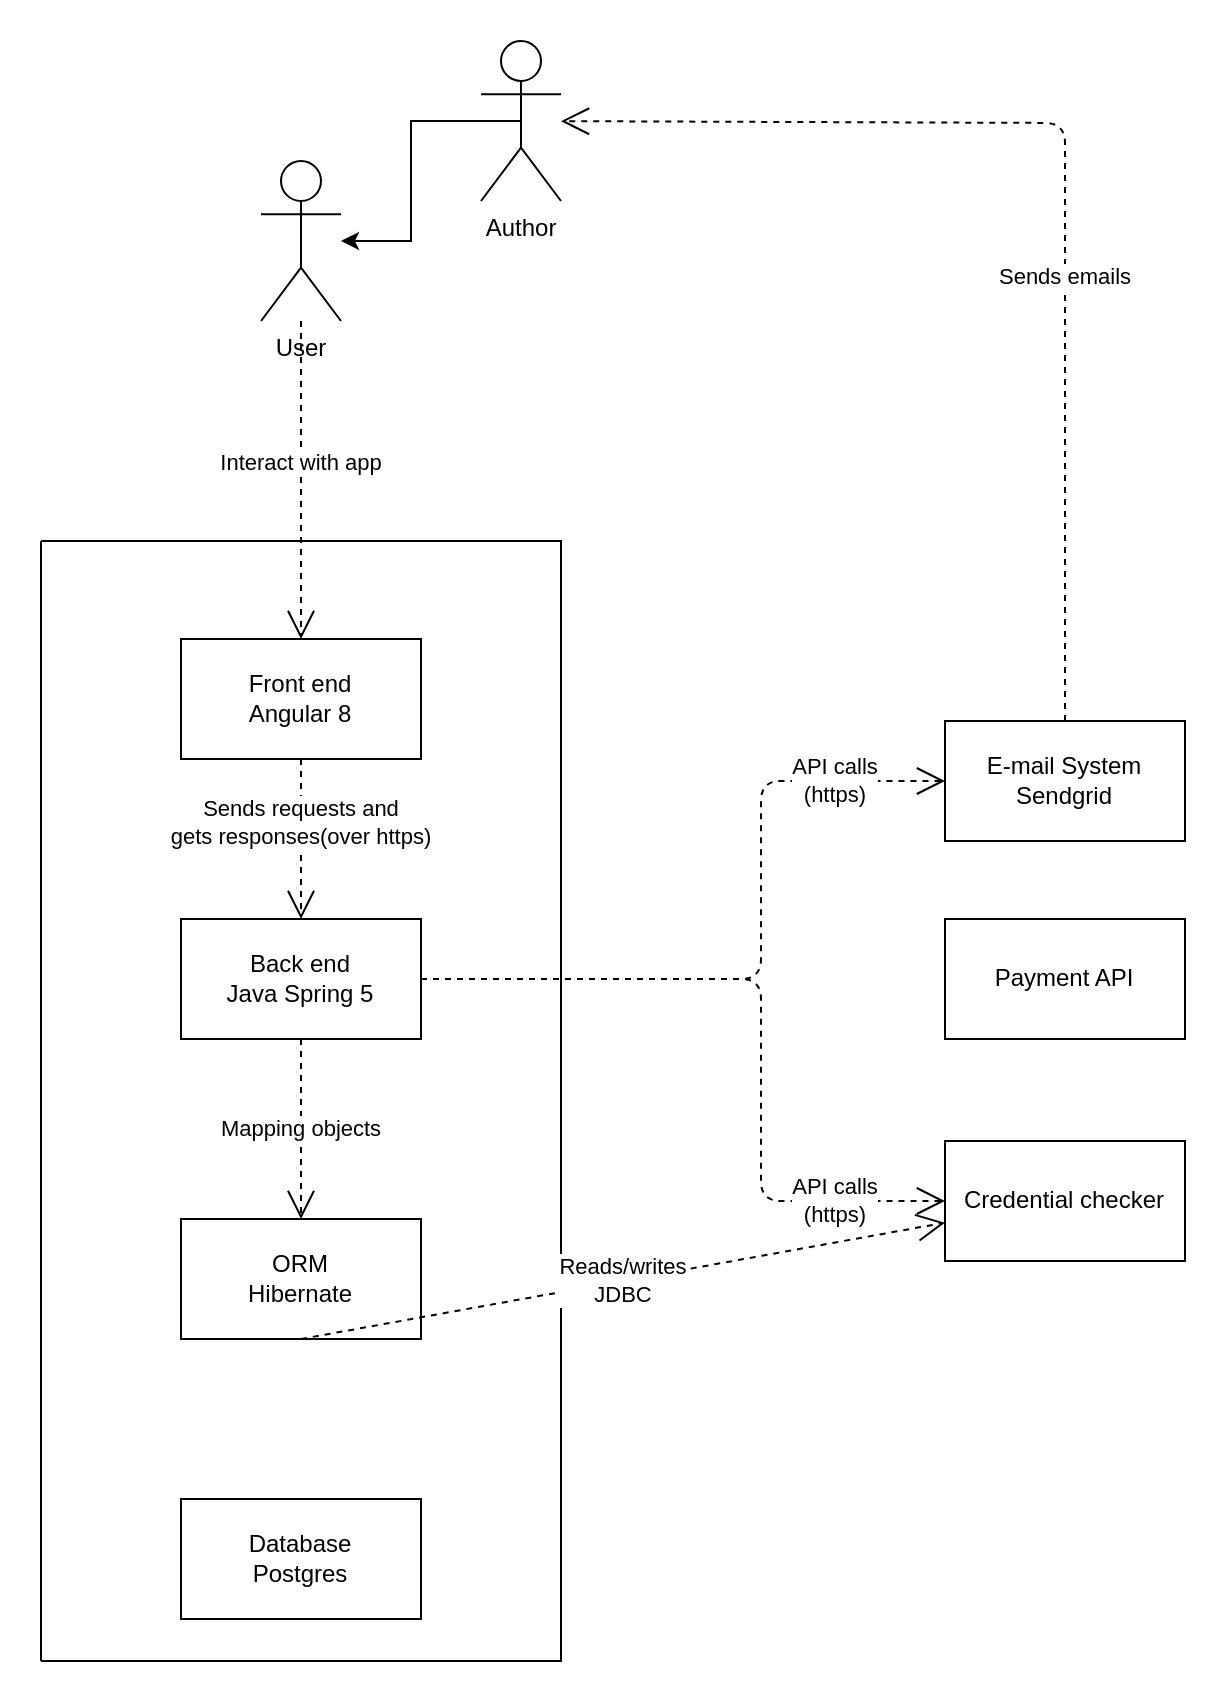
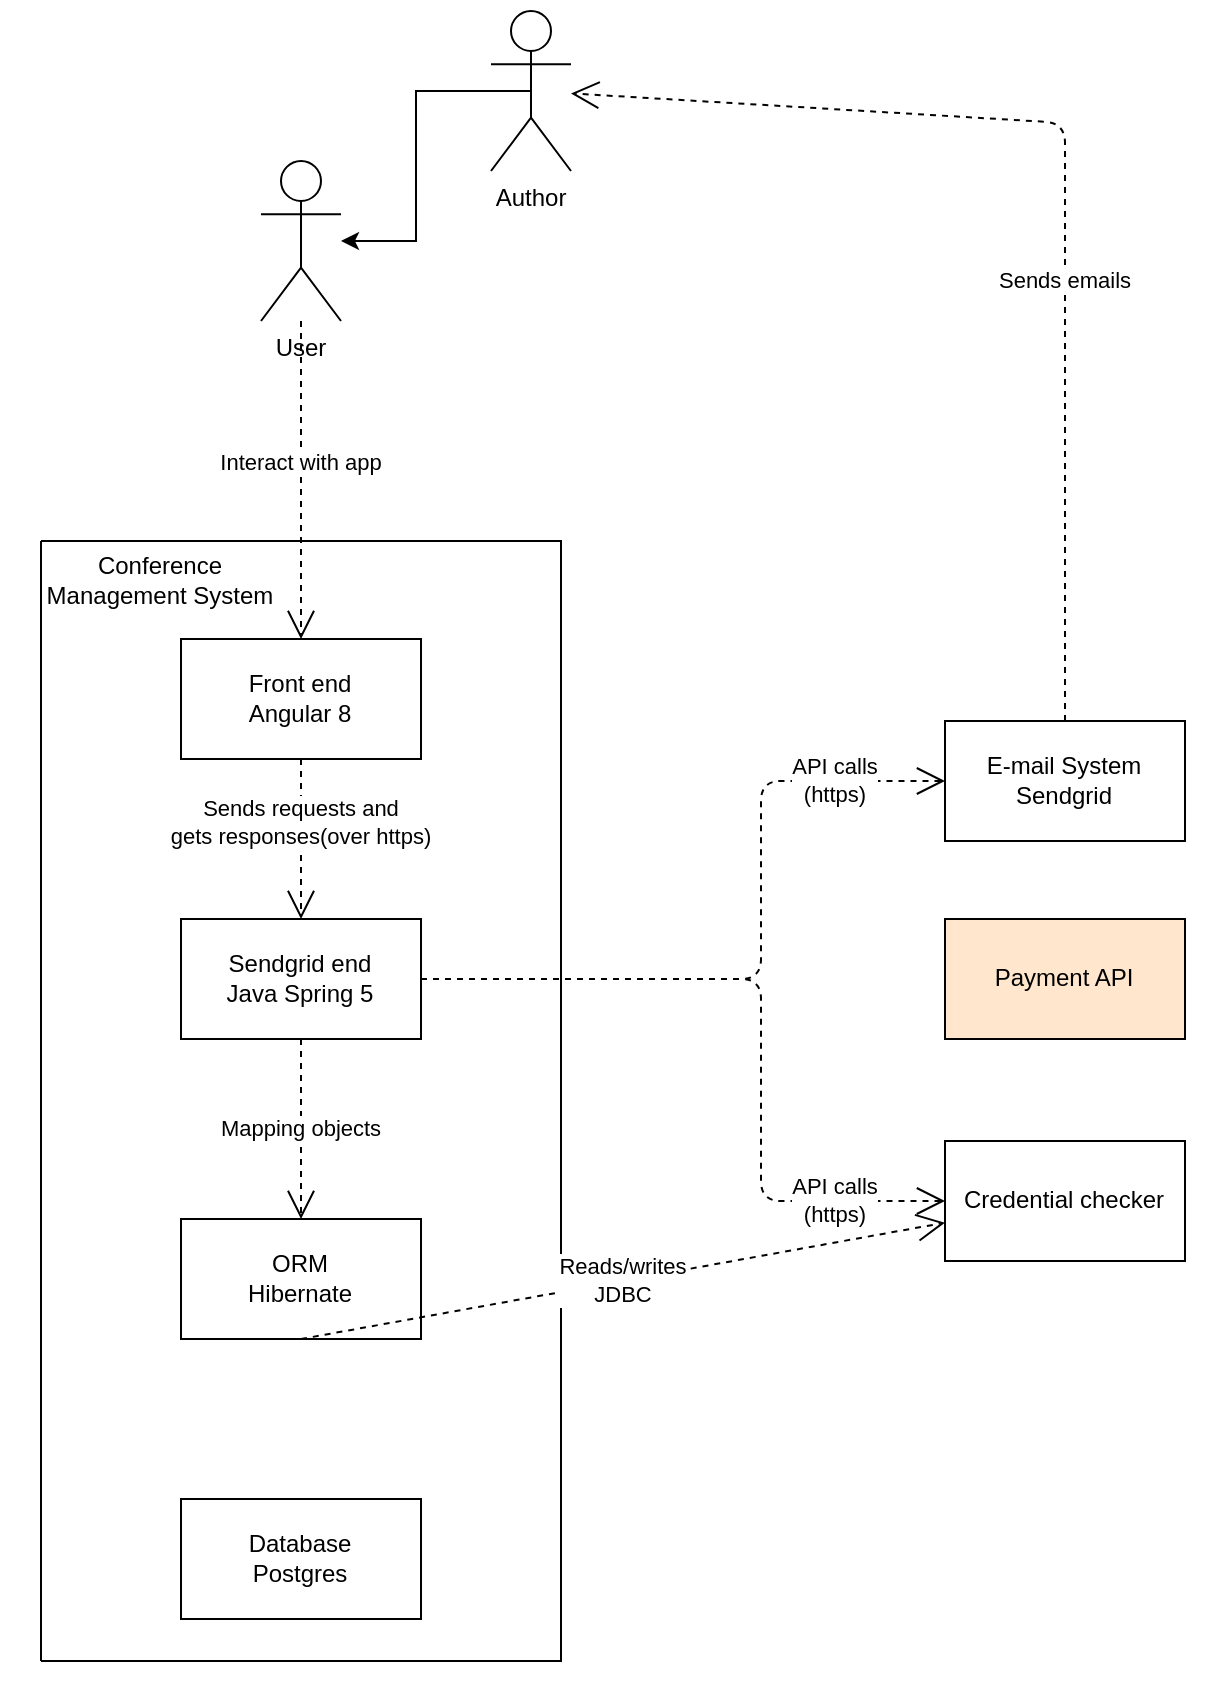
  <mxCell id="0" />
  <mxCell id="1" parent="0" />
  <mxCell id="2" value="User" style="shape=umlActor;verticalLabelPosition=bottom;labelBackgroundColor=#ffffff;verticalAlign=top;html=1;outlineConnect=0;" parent="1" vertex="1"><mxGeometry x="130" y="80" width="40" height="80" as="geometry" /></mxCell>
  <mxCell id="3" style="edgeStyle=orthogonalEdgeStyle;rounded=0;orthogonalLoop=1;jettySize=auto;html=1;exitX=0.5;exitY=0.5;exitDx=0;exitDy=0;exitPerimeter=0;" parent="1" source="4" target="2" edge="1"><mxGeometry relative="1" as="geometry" /></mxCell>
- <mxCell id="4" value="Author" style="shape=umlActor;verticalLabelPosition=bottom;labelBackgroundColor=#ffffff;verticalAlign=top;html=1;outlineConnect=0;" parent="1" vertex="1"><mxGeometry x="240" y="20" width="40" height="80" as="geometry" /></mxCell>
+ <mxCell id="4" value="Author" style="shape=umlActor;verticalLabelPosition=bottom;labelBackgroundColor=#ffffff;verticalAlign=top;html=1;outlineConnect=0;" parent="1" vertex="1"><mxGeometry x="245" y="5" width="40" height="80" as="geometry" /></mxCell>
  <mxCell id="5" value="E-mail System&lt;br&gt;Sendgrid" style="rounded=0;whiteSpace=wrap;html=1;" parent="1" vertex="1"><mxGeometry x="472" y="360" width="120" height="60" as="geometry" /></mxCell>
  <mxCell id="6" value="Sends emails" style="endArrow=open;endSize=12;dashed=1;html=1;exitX=0.5;exitY=0;exitDx=0;exitDy=0;" parent="1" source="5" target="4" edge="1"><mxGeometry x="-0.086" y="-30" width="160" relative="1" as="geometry"><mxPoint x="580" y="280" as="sourcePoint" /><mxPoint x="300" y="70" as="targetPoint" /><Array as="points"><mxPoint x="532" y="210" /><mxPoint x="532" y="61" /></Array><mxPoint x="-30" y="30" as="offset" /></mxGeometry></mxCell>
- <mxCell id="7" value="Payment API" style="rounded=0;whiteSpace=wrap;html=1;" parent="1" vertex="1"><mxGeometry x="472" y="459" width="120" height="60" as="geometry" /></mxCell>
+ <mxCell id="7" value="Payment API" style="rounded=0;whiteSpace=wrap;html=1;fillColor=#ffe6cc;" parent="1" vertex="1"><mxGeometry x="472" y="459" width="120" height="60" as="geometry" /></mxCell>
  <mxCell id="8" value="Interact with app" style="endArrow=open;endSize=12;dashed=1;html=1;entryX=0.5;entryY=0;entryDx=0;entryDy=0;" parent="1" source="2" target="11" edge="1"><mxGeometry x="-0.111" width="160" relative="1" as="geometry"><mxPoint x="310" y="420" as="sourcePoint" /><mxPoint x="120" y="310" as="targetPoint" /><Array as="points" /><mxPoint as="offset" /></mxGeometry></mxCell>
  <mxCell id="9" value="API calls&lt;br&gt;(https)" style="endArrow=open;endSize=12;dashed=1;html=1;exitX=1;exitY=0.5;exitDx=0;exitDy=0;entryX=0;entryY=0.5;entryDx=0;entryDy=0;" parent="1" source="12" target="5" edge="1"><mxGeometry x="0.695" width="160" relative="1" as="geometry"><mxPoint x="310" y="420" as="sourcePoint" /><mxPoint x="480" y="490" as="targetPoint" /><Array as="points"><mxPoint x="380" y="489" /><mxPoint x="380" y="390" /></Array><mxPoint as="offset" /></mxGeometry></mxCell>
  <mxCell id="10" value="&lt;br&gt;" style="swimlane;html=1;horizontal=0;startSize=0;" parent="1" vertex="1"><mxGeometry x="20" y="270" width="260" height="560" as="geometry"><mxRectangle x="140" y="610" width="30" height="50" as="alternateBounds" /></mxGeometry></mxCell>
  <mxCell id="11" value="Front end&lt;br&gt;Angular 8" style="rounded=0;whiteSpace=wrap;html=1;" parent="10" vertex="1"><mxGeometry x="70" y="49" width="120" height="60" as="geometry" /></mxCell>
- <mxCell id="12" value="Back end&lt;br&gt;Java Spring 5" style="rounded=0;whiteSpace=wrap;html=1;" parent="10" vertex="1"><mxGeometry x="70" y="189" width="120" height="60" as="geometry" /></mxCell>
+ <mxCell id="12" value="Sendgrid end&lt;br&gt;Java Spring 5" style="rounded=0;whiteSpace=wrap;html=1;" parent="10" vertex="1"><mxGeometry x="70" y="189" width="120" height="60" as="geometry" /></mxCell>
  <mxCell id="13" value="Sends requests and &lt;br&gt;gets responses(over https)" style="endArrow=open;endSize=12;dashed=1;html=1;exitX=0.5;exitY=1;exitDx=0;exitDy=0;entryX=0.5;entryY=0;entryDx=0;entryDy=0;" parent="10" source="11" target="12" edge="1"><mxGeometry x="-0.2" width="160" relative="1" as="geometry"><mxPoint x="290" y="239" as="sourcePoint" /><mxPoint x="230" y="239" as="targetPoint" /><mxPoint as="offset" /></mxGeometry></mxCell>
  <mxCell id="14" value="ORM&lt;br&gt;Hibernate" style="rounded=0;whiteSpace=wrap;html=1;" parent="10" vertex="1"><mxGeometry x="70" y="339" width="120" height="60" as="geometry" /></mxCell>
  <mxCell id="15" value="Mapping objects" style="endArrow=open;endSize=12;dashed=1;html=1;exitX=0.5;exitY=1;exitDx=0;exitDy=0;entryX=0.5;entryY=0;entryDx=0;entryDy=0;" parent="10" source="12" target="14" edge="1"><mxGeometry width="160" relative="1" as="geometry"><mxPoint x="320" y="149" as="sourcePoint" /><mxPoint x="370" y="199" as="targetPoint" /><mxPoint as="offset" /></mxGeometry></mxCell>
  <mxCell id="16" value="Database&lt;br&gt;Postgres" style="rounded=0;whiteSpace=wrap;html=1;" parent="10" vertex="1"><mxGeometry x="70" y="479" width="120" height="60" as="geometry" /></mxCell>
  <mxCell id="17" value="Reads/writes&lt;br&gt;JDBC" style="endArrow=open;endSize=12;dashed=1;html=1;exitX=0.5;exitY=1;exitDx=0;exitDy=0;" parent="10" source="14" target="19" edge="1"><mxGeometry width="160" relative="1" as="geometry"><mxPoint x="490" y="239" as="sourcePoint" /><mxPoint x="410" y="239" as="targetPoint" /></mxGeometry></mxCell>
+ <mxCell id="18" value="Conference Management System" style="text;html=1;strokeColor=none;fillColor=none;align=center;verticalAlign=middle;whiteSpace=wrap;rounded=0;" parent="10" vertex="1"><mxGeometry width="120" height="40" as="geometry" /></mxCell>
  <mxCell id="19" value="Credential checker" style="rounded=0;whiteSpace=wrap;html=1;" parent="1" vertex="1"><mxGeometry x="472" y="570" width="120" height="60" as="geometry" /></mxCell>
  <mxCell id="20" value="API calls&lt;br&gt;(https)" style="endArrow=open;endSize=12;dashed=1;html=1;entryX=0;entryY=0.5;entryDx=0;entryDy=0;exitX=1;exitY=0.5;exitDx=0;exitDy=0;" parent="1" source="12" target="19" edge="1"><mxGeometry x="0.705" width="160" relative="1" as="geometry"><mxPoint x="370" y="470" as="sourcePoint" /><mxPoint x="470" y="530" as="targetPoint" /><Array as="points"><mxPoint x="380" y="489" /><mxPoint x="380" y="600" /></Array><mxPoint as="offset" /></mxGeometry></mxCell>
